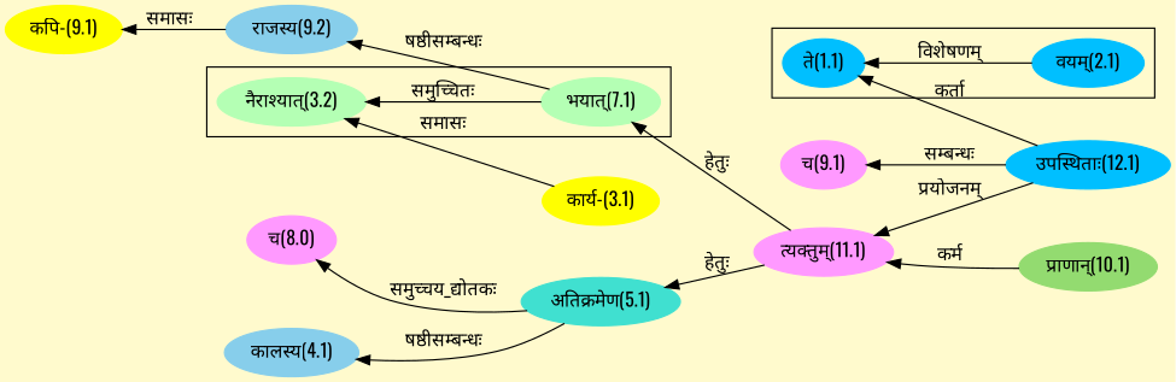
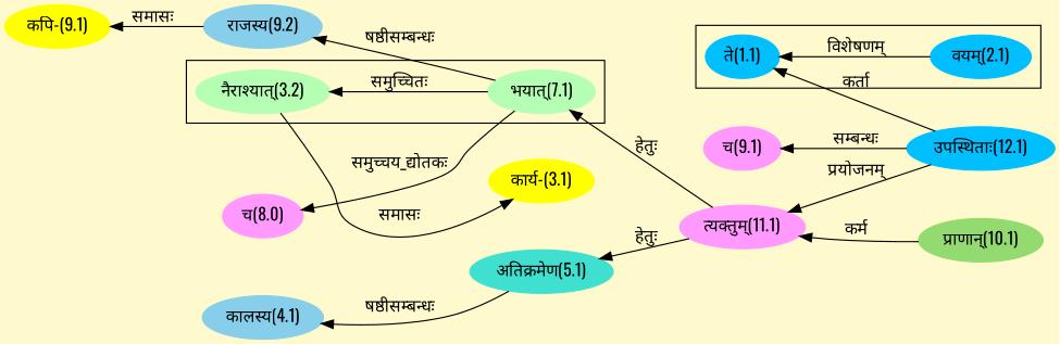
  digraph {
    bgcolor=lemonchiffon1
    compound=true
    fontname=Oswald
    rankdir=LR
    node [color="#00BFFF" fontname=Oswald style=filled]
    edge [dir=back fontname=Oswald]
    n1 [label="ते(1.1)"]
    n2 [label="वयम्(2.1)"]
    n3 [color="#B4FFB4" label="नैराश्यात्(3.2)"]
    n4 [color="#B4FFB4" label="भयात्(7.1)"]
    n5 [label="उपस्थिताः(12.1)"]
    n6 [color="#FF99FF" label="त्यक्तुम्(11.1)"]
    n7 [color="#93DB70" label="प्राणान्(10.1)"]
    n8 [color="#FFFF00" label="कार्य-(3.1)"]
    n9 [color="#87CEEB" label="कालस्य(4.1)"]
    n10 [color="#40E0D0" label="अतिक्रमेण(5.1)"]
    n11 [color="#FF99FF" label="च(9.1)"]
    n12 [color="#FF99FF" label="च(8.0)"]
    n13 [color="#FFFF00" label="कपि-(9.1)"]
    n14 [color="#87CEEB" label="राजस्य(9.2)"]
    subgraph cluster_1 {
      n1
      n2
    }
    subgraph cluster_2 {
      n3
      n4
    }
    n1 -> n2 [label="विशेषणम्"]
    n1 -> n5 [label="कर्ता"]
    n3 -> n4 [label="समुच्चितः"]
    n4 -> n6 [label="हेतुः"]
    n6 -> n5 [label="प्रयोजनम्"]
    n6 -> n7 [label="कर्म"]
-   n3 -> n8 [label="समासः"]
+   n8 -> n3 [label="समासः"]
    n9 -> n10 [label="षष्ठीसम्बन्धः"]
    n10 -> n6 [label="हेतुः"]
    n11 -> n5 [label="सम्बन्धः"]
-   n12 -> n10 [label="समुच्चय_द्योतकः"]
+   n12 -> n4 [label="समुच्चय_द्योतकः"]
    n13 -> n14 [label="समासः"]
    n14 -> n4 [label="षष्ठीसम्बन्धः"]
  }
